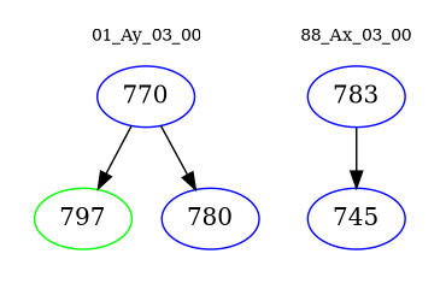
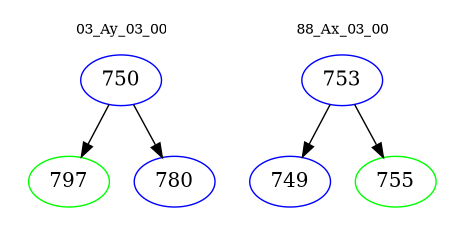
  digraph {
    node [color=blue]
    edge [color=black]
-   n1 [label=770]
+   n1 [label=750]
    n2 [color=green label=797]
    n3 [label=780]
-   n4 [label=783]
-   n5 [label=745]
+   n4 [label=753]
+   n5 [label=749]
+   n6 [color=green label=755]
    subgraph cluster_1 {
      color=white
      fontsize=10
-     label="01_Ay_03_00"
+     label="03_Ay_03_00"
      n1
      n2
      n3
    }
    subgraph cluster_2 {
      color=white
      fontsize=10
      label="88_Ax_03_00"
      n4
      n5
+     n6
    }
    n1 -> n2
    n1 -> n3
    n4 -> n5
+   n4 -> n6
  }
